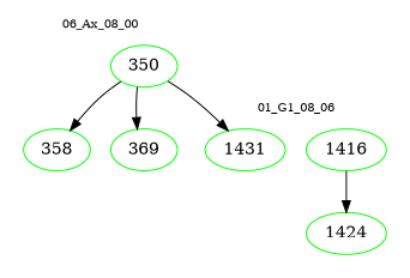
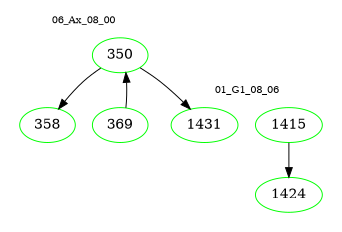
  digraph {
    node [color=green]
    edge [color=black]
    n1 [label=350]
    n2 [label=358]
    n3 [label=369]
-   n4 [label=1416]
+   n4 [label=1415]
    n5 [label=1424]
    n6 [label=1431]
    subgraph cluster_1 {
      color=white
      fontsize=10
      label="06_Ax_08_00"
      n1
      n2
      n3
    }
    subgraph cluster_2 {
      color=white
      fontsize=10
      label="01_G1_08_06"
      n4
      n5
      n6
    }
    n1 -> n2
-   n1 -> n3
+   n3 -> n1
    n1 -> n6
    n4 -> n5
  }
